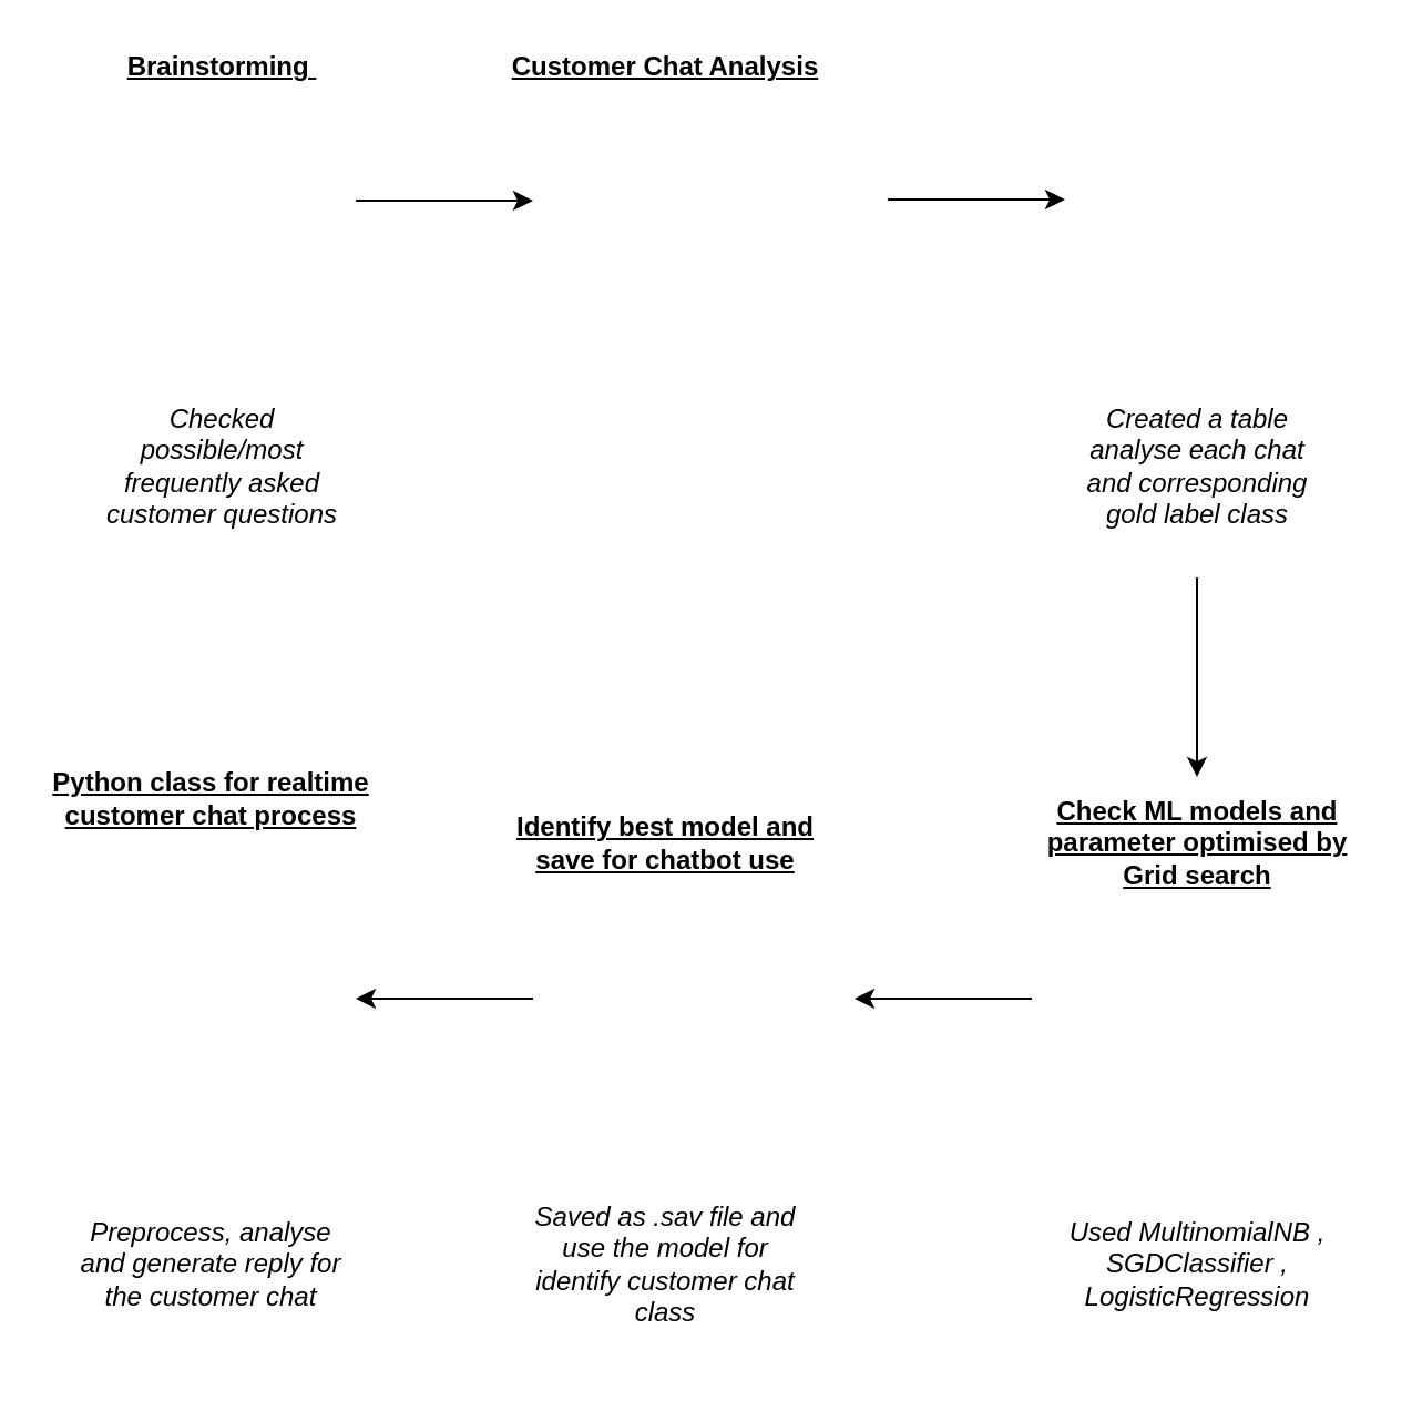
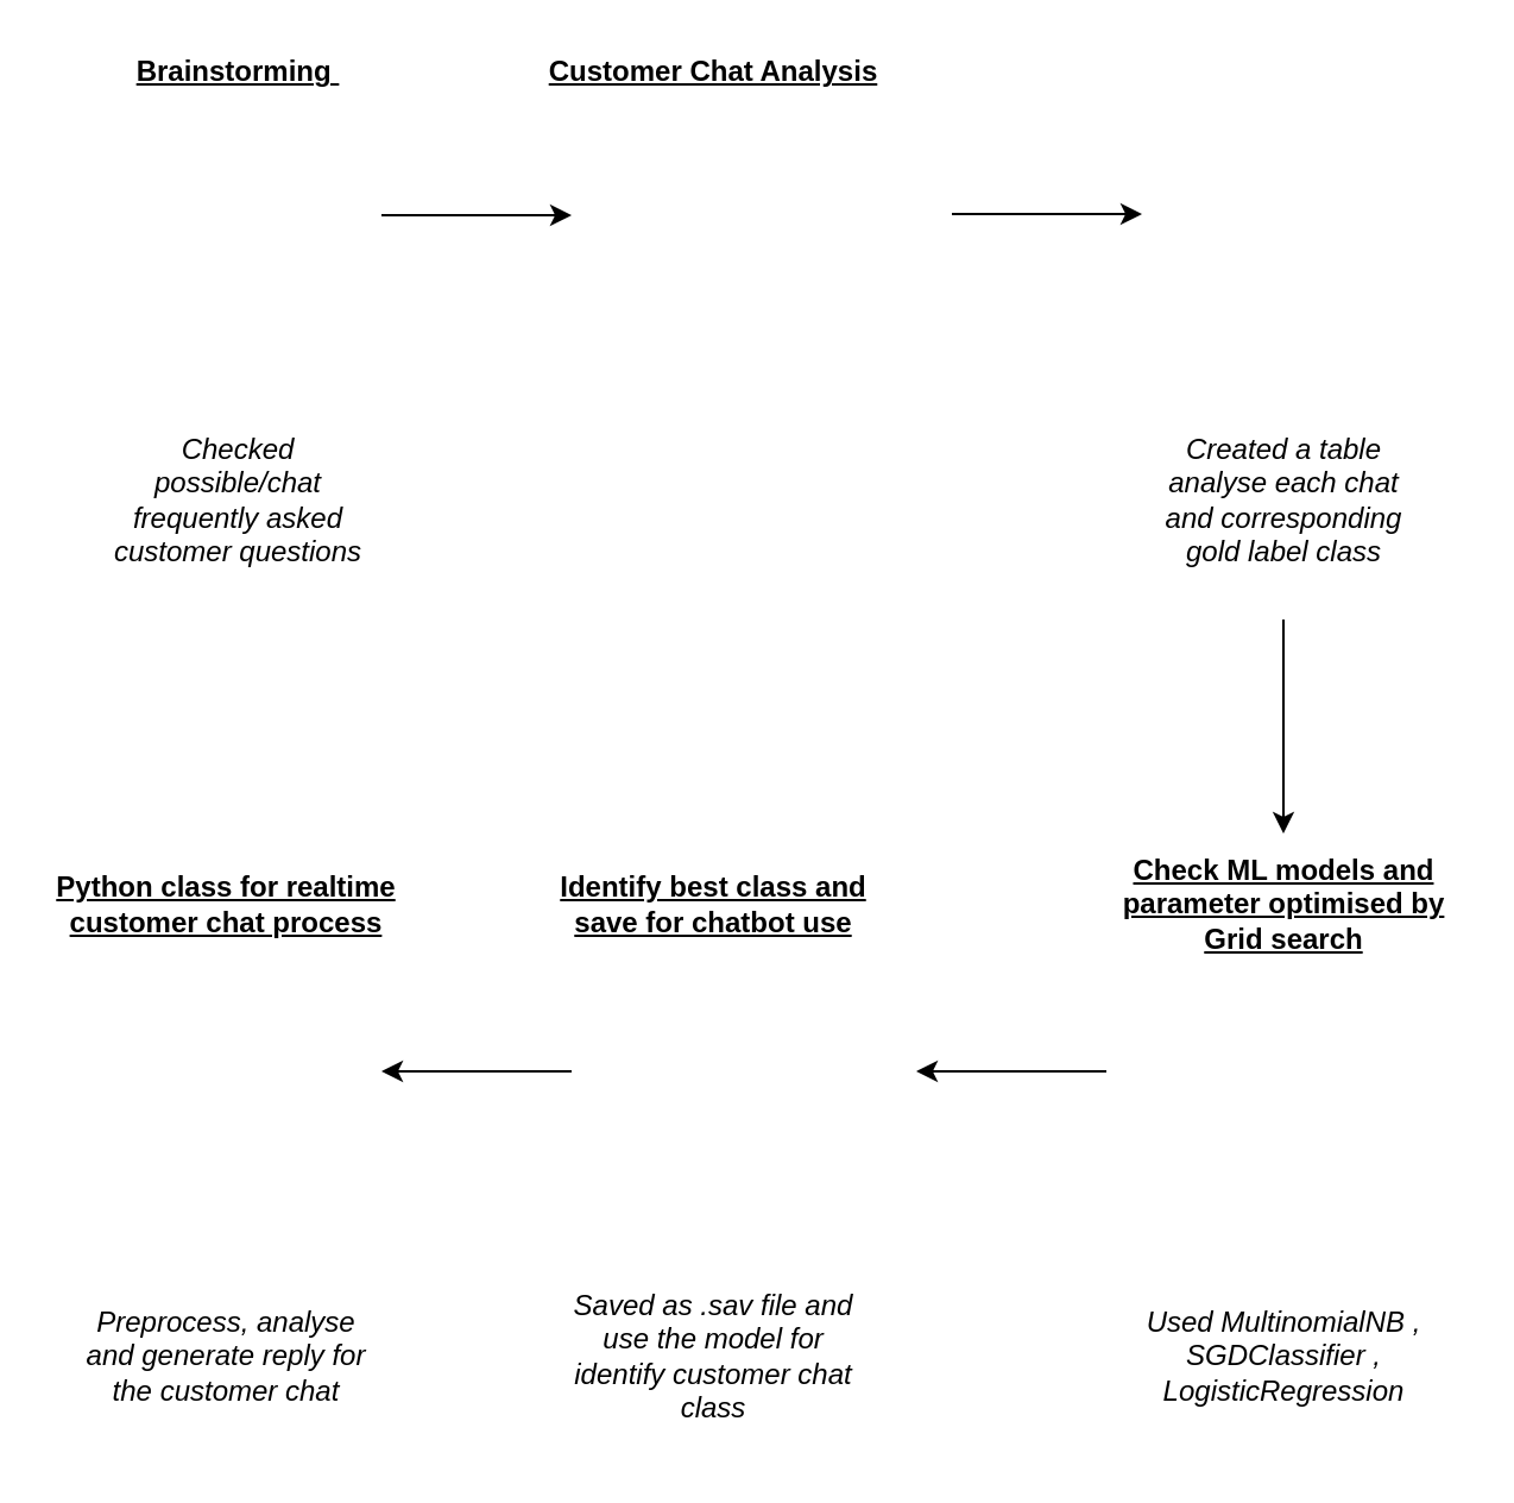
  <mxCell id="0" />
  <mxCell id="1" parent="0" />
  <mxCell id="2" value="" style="shape=image;verticalLabelPosition=bottom;labelBackgroundColor=#ffffff;verticalAlign=top;aspect=fixed;imageAspect=0;image=https://www.flaticon.com/svg/static/icons/svg/3942/3942152.svg;" parent="1" vertex="1"><mxGeometry x="45" y="50" width="100" height="100" as="geometry" /></mxCell>
- <mxCell id="3" value="&lt;i&gt;Checked possible/most frequently asked customer questions&lt;/i&gt;" style="text;html=1;strokeColor=none;fillColor=none;align=center;verticalAlign=middle;whiteSpace=wrap;rounded=0;" parent="1" vertex="1"><mxGeometry x="40" y="170" width="120" height="80" as="geometry" /></mxCell>
+ <mxCell id="3" value="&lt;i&gt;Checked possible/chat frequently asked customer questions&lt;/i&gt;" style="text;html=1;strokeColor=none;fillColor=none;align=center;verticalAlign=middle;whiteSpace=wrap;rounded=0;" parent="1" vertex="1"><mxGeometry x="40" y="170" width="120" height="80" as="geometry" /></mxCell>
  <mxCell id="4" value="" style="endArrow=classic;html=1;" parent="1" edge="1"><mxGeometry width="50" height="50" relative="1" as="geometry"><mxPoint x="160" y="90" as="sourcePoint" /><mxPoint x="240" y="90" as="targetPoint" /></mxGeometry></mxCell>
  <mxCell id="5" value="&lt;b&gt;&lt;u&gt;Brainstorming&amp;nbsp;&lt;/u&gt;&lt;/b&gt;" style="text;html=1;strokeColor=none;fillColor=none;align=center;verticalAlign=middle;whiteSpace=wrap;rounded=0;" parent="1" vertex="1"><mxGeometry x="80" y="20" width="40" height="20" as="geometry" /></mxCell>
  <mxCell id="6" value="" style="shape=image;verticalLabelPosition=bottom;labelBackgroundColor=#ffffff;verticalAlign=top;aspect=fixed;imageAspect=0;image=https://www.flaticon.com/svg/static/icons/svg/2983/2983781.svg;" parent="1" vertex="1"><mxGeometry x="250" y="50" width="100" height="100" as="geometry" /></mxCell>
  <mxCell id="7" value="&lt;b&gt;&lt;u&gt;Customer Chat Analysis&lt;/u&gt;&lt;/b&gt;" style="text;html=1;strokeColor=none;fillColor=none;align=center;verticalAlign=middle;whiteSpace=wrap;rounded=0;" parent="1" vertex="1"><mxGeometry x="225" y="20" width="150" height="20" as="geometry" /></mxCell>
  <mxCell id="8" value="" style="shape=image;verticalLabelPosition=bottom;labelBackgroundColor=#ffffff;verticalAlign=top;aspect=fixed;imageAspect=0;image=https://www.flaticon.com/svg/static/icons/svg/2289/2289271.svg;" parent="1" vertex="1"><mxGeometry x="490" y="50" width="100" height="100" as="geometry" /></mxCell>
  <mxCell id="9" value="" style="endArrow=classic;html=1;" parent="1" edge="1"><mxGeometry width="50" height="50" relative="1" as="geometry"><mxPoint x="400" y="89.5" as="sourcePoint" /><mxPoint x="480" y="89.5" as="targetPoint" /></mxGeometry></mxCell>
  <mxCell id="10" value="&lt;i&gt;Created a table analyse each chat and corresponding gold label class&lt;/i&gt;" style="text;html=1;strokeColor=none;fillColor=none;align=center;verticalAlign=middle;whiteSpace=wrap;rounded=0;" parent="1" vertex="1"><mxGeometry x="480" y="170" width="120" height="80" as="geometry" /></mxCell>
  <mxCell id="11" value="" style="shape=image;verticalLabelPosition=bottom;labelBackgroundColor=#ffffff;verticalAlign=top;aspect=fixed;imageAspect=0;image=https://www.flaticon.com/svg/static/icons/svg/747/747374.svg;" parent="1" vertex="1"><mxGeometry x="350" y="50" width="20" height="20" as="geometry" /></mxCell>
  <mxCell id="12" value="" style="shape=image;verticalLabelPosition=bottom;labelBackgroundColor=#ffffff;verticalAlign=top;aspect=fixed;imageAspect=0;image=https://www.flaticon.com/svg/static/icons/svg/1384/1384095.svg;" parent="1" vertex="1"><mxGeometry x="350" y="80" width="20" height="20" as="geometry" /></mxCell>
  <mxCell id="13" value="" style="shape=image;verticalLabelPosition=bottom;labelBackgroundColor=#ffffff;verticalAlign=top;aspect=fixed;imageAspect=0;image=https://www.flaticon.com/svg/static/icons/svg/2111/2111757.svg;" parent="1" vertex="1"><mxGeometry x="350" y="110" width="20" height="20" as="geometry" /></mxCell>
  <mxCell id="14" value="" style="shape=image;verticalLabelPosition=bottom;labelBackgroundColor=#ffffff;verticalAlign=top;aspect=fixed;imageAspect=0;image=https://www.flaticon.com/svg/static/icons/svg/151/151804.svg;" parent="1" vertex="1"><mxGeometry x="350" y="140" width="20" height="20" as="geometry" /></mxCell>
  <mxCell id="15" value="" style="endArrow=classic;html=1;" parent="1" edge="1"><mxGeometry width="50" height="50" relative="1" as="geometry"><mxPoint x="539.5" y="260" as="sourcePoint" /><mxPoint x="539.5" y="350" as="targetPoint" /></mxGeometry></mxCell>
  <mxCell id="16" value="" style="shape=image;verticalLabelPosition=bottom;labelBackgroundColor=#ffffff;verticalAlign=top;aspect=fixed;imageAspect=0;image=https://www.flaticon.com/svg/static/icons/svg/3112/3112334.svg;" parent="1" vertex="1"><mxGeometry x="490" y="410" width="100" height="100" as="geometry" /></mxCell>
  <mxCell id="17" value="&lt;u&gt;&lt;b&gt;Check ML models and parameter optimised&amp;nbsp;by Grid search&lt;/b&gt;&lt;/u&gt;" style="text;html=1;strokeColor=none;fillColor=none;align=center;verticalAlign=middle;whiteSpace=wrap;rounded=0;" parent="1" vertex="1"><mxGeometry x="465" y="370" width="150" height="20" as="geometry" /></mxCell>
  <mxCell id="18" value="&lt;i&gt;Used MultinomialNB , SGDClassifier , LogisticRegression&lt;/i&gt;" style="text;html=1;strokeColor=none;fillColor=none;align=center;verticalAlign=middle;whiteSpace=wrap;rounded=0;" parent="1" vertex="1"><mxGeometry x="480" y="530" width="120" height="80" as="geometry" /></mxCell>
  <mxCell id="19" value="" style="shape=image;verticalLabelPosition=bottom;labelBackgroundColor=#ffffff;verticalAlign=top;aspect=fixed;imageAspect=0;image=https://www.flaticon.com/svg/static/icons/svg/3199/3199133.svg;" parent="1" vertex="1"><mxGeometry x="250" y="410" width="100" height="100" as="geometry" /></mxCell>
  <mxCell id="20" value="" style="endArrow=classic;html=1;" parent="1" edge="1"><mxGeometry width="50" height="50" relative="1" as="geometry"><mxPoint x="465" y="450" as="sourcePoint" /><mxPoint x="385" y="450" as="targetPoint" /></mxGeometry></mxCell>
- <mxCell id="21" value="&lt;b&gt;&lt;u&gt;Identify&amp;nbsp;best model and save for chatbot use&lt;/u&gt;&lt;/b&gt;" style="text;html=1;strokeColor=none;fillColor=none;align=center;verticalAlign=middle;whiteSpace=wrap;rounded=0;" parent="1" vertex="1"><mxGeometry x="225" y="370" width="150" height="20" as="geometry" /></mxCell>
+ <mxCell id="21" value="&lt;b&gt;&lt;u&gt;Identify&amp;nbsp;best class and save for chatbot use&lt;/u&gt;&lt;/b&gt;" style="text;html=1;strokeColor=none;fillColor=none;align=center;verticalAlign=middle;whiteSpace=wrap;rounded=0;" parent="1" vertex="1"><mxGeometry x="225" y="370" width="150" height="20" as="geometry" /></mxCell>
  <mxCell id="22" value="&lt;i&gt;Saved as .sav file and use the model for identify customer chat class&lt;/i&gt;" style="text;html=1;strokeColor=none;fillColor=none;align=center;verticalAlign=middle;whiteSpace=wrap;rounded=0;" parent="1" vertex="1"><mxGeometry x="240" y="530" width="120" height="80" as="geometry" /></mxCell>
  <mxCell id="23" value="" style="shape=image;verticalLabelPosition=bottom;labelBackgroundColor=#ffffff;verticalAlign=top;aspect=fixed;imageAspect=0;image=https://www.flaticon.com/svg/static/icons/svg/28/28884.svg;" parent="1" vertex="1"><mxGeometry x="45" y="410" width="100" height="100" as="geometry" /></mxCell>
  <mxCell id="24" value="" style="endArrow=classic;html=1;" parent="1" edge="1"><mxGeometry width="50" height="50" relative="1" as="geometry"><mxPoint x="240" y="450" as="sourcePoint" /><mxPoint x="160" y="450" as="targetPoint" /></mxGeometry></mxCell>
- <mxCell id="25" value="&lt;b&gt;&lt;u&gt;Python class for realtime customer chat process&lt;/u&gt;&lt;/b&gt;" style="text;html=1;strokeColor=none;fillColor=none;align=center;verticalAlign=middle;whiteSpace=wrap;rounded=0;" parent="1" vertex="1"><mxGeometry x="20" y="350" width="150" height="20" as="geometry" /></mxCell>
+ <mxCell id="25" value="&lt;b&gt;&lt;u&gt;Python class for realtime customer chat process&lt;/u&gt;&lt;/b&gt;" style="text;html=1;strokeColor=none;fillColor=none;align=center;verticalAlign=middle;whiteSpace=wrap;rounded=0;" parent="1" vertex="1"><mxGeometry x="20" y="370" width="150" height="20" as="geometry" /></mxCell>
  <mxCell id="26" value="&lt;i&gt;Preprocess, analyse and generate reply for the customer chat&lt;/i&gt;" style="text;html=1;strokeColor=none;fillColor=none;align=center;verticalAlign=middle;whiteSpace=wrap;rounded=0;" parent="1" vertex="1"><mxGeometry x="35" y="530" width="120" height="80" as="geometry" /></mxCell>
